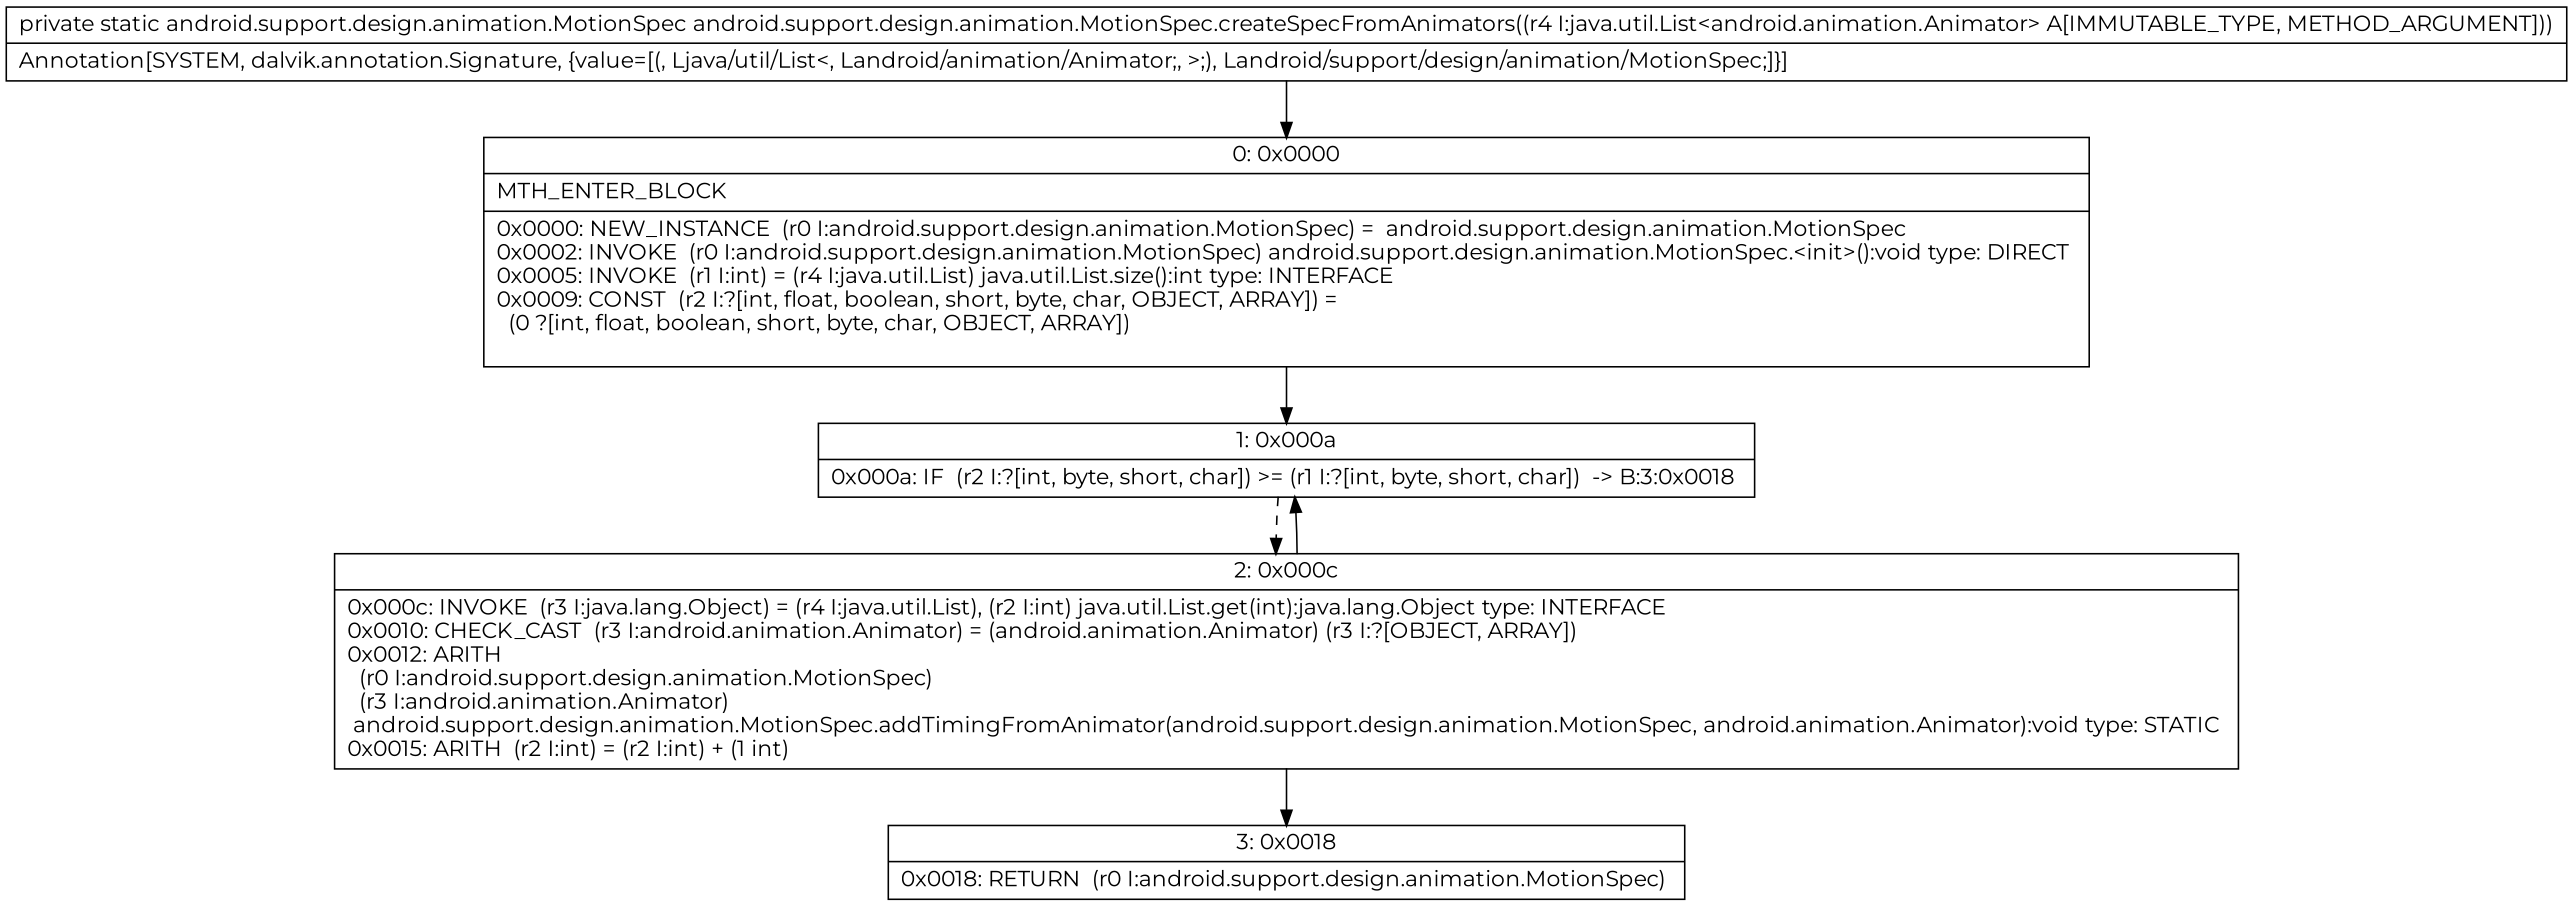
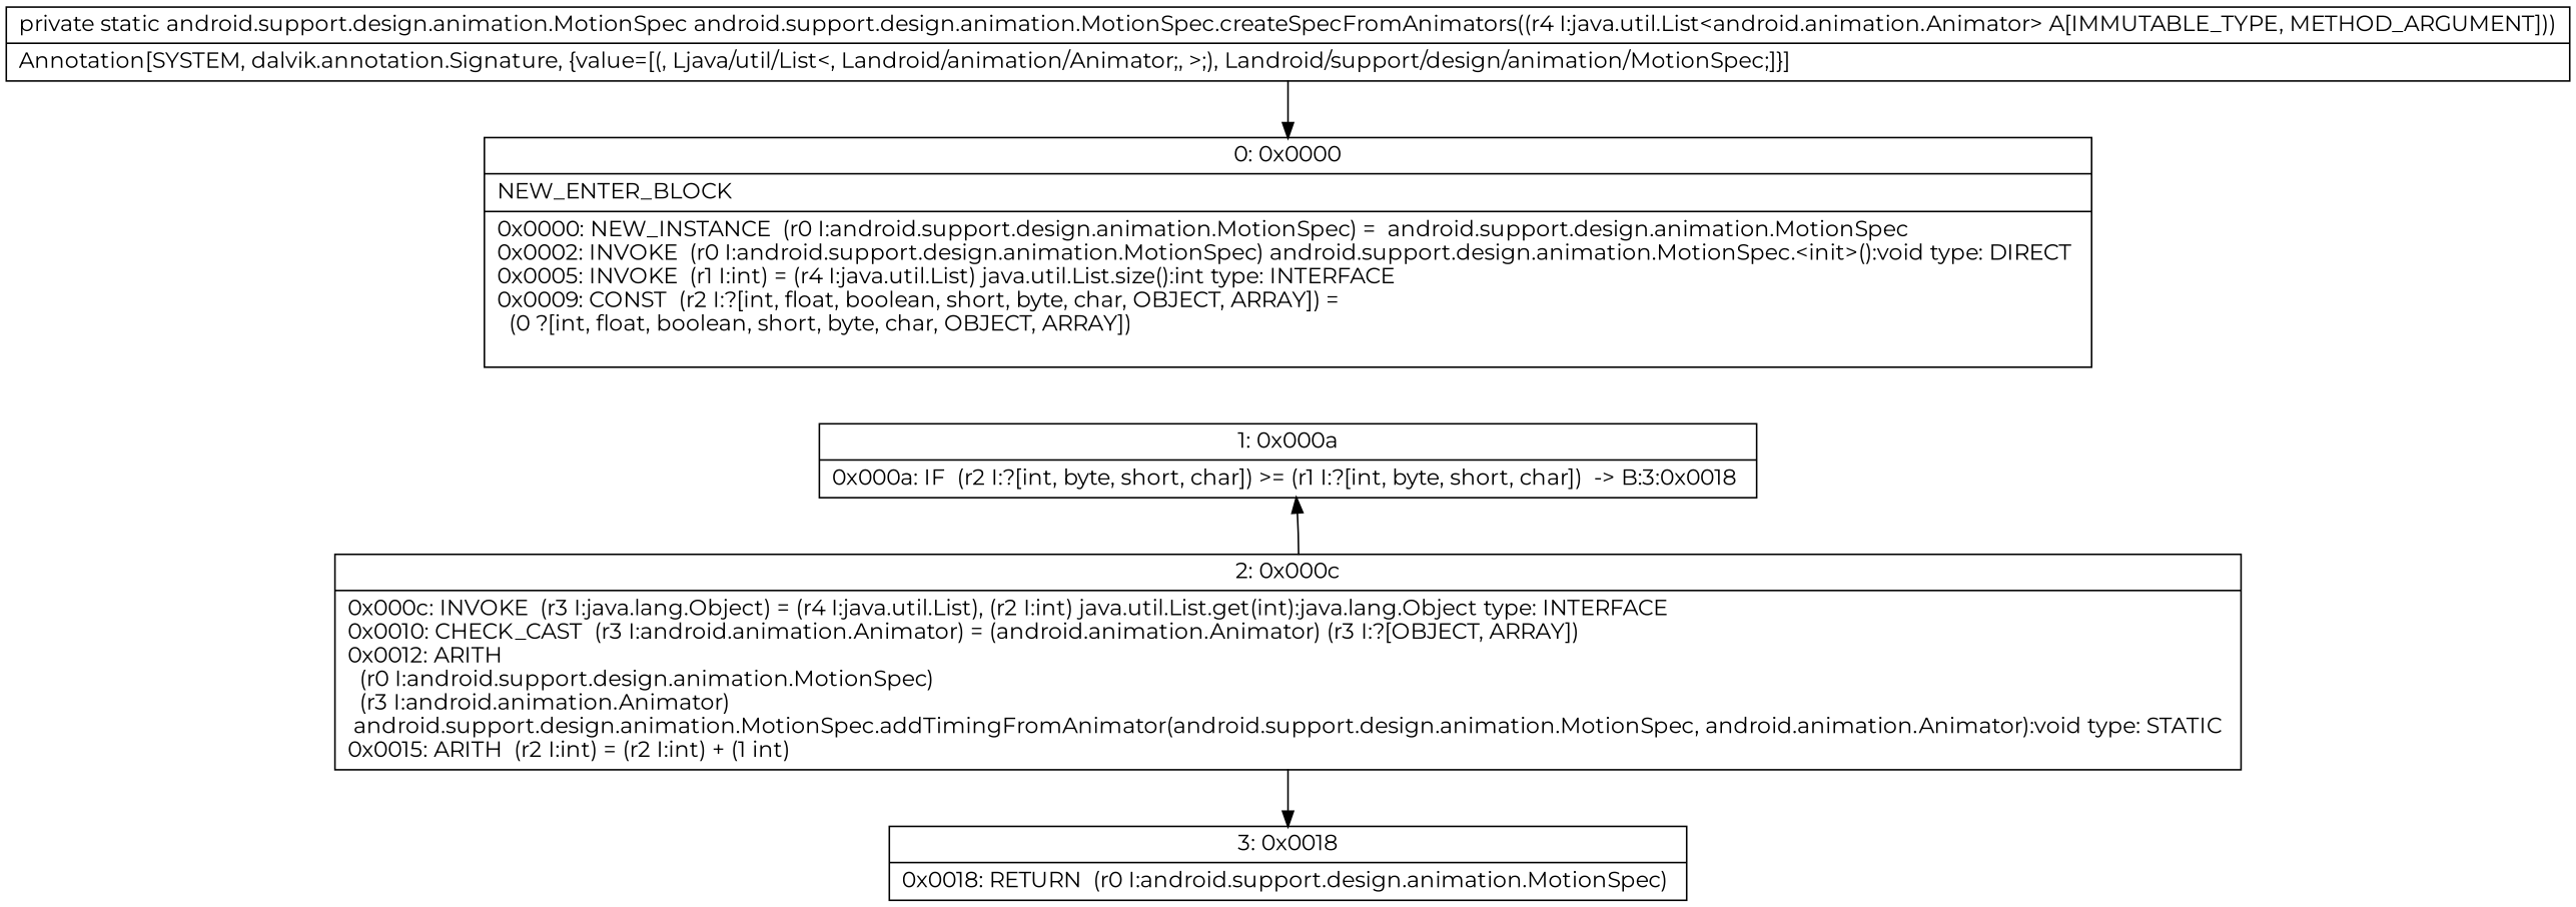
  digraph {
    fontname=Montserrat
    node [fontname=Montserrat shape=record]
    edge [fontname=Montserrat]
-   n1 [label="{0\:\ 0x0000|MTH_ENTER_BLOCK\l|0x0000: NEW_INSTANCE  (r0 I:android.support.design.animation.MotionSpec) =  android.support.design.animation.MotionSpec \l0x0002: INVOKE  (r0 I:android.support.design.animation.MotionSpec) android.support.design.animation.MotionSpec.\<init\>():void type: DIRECT \l0x0005: INVOKE  (r1 I:int) = (r4 I:java.util.List) java.util.List.size():int type: INTERFACE \l0x0009: CONST  (r2 I:?[int, float, boolean, short, byte, char, OBJECT, ARRAY]) = \l  (0 ?[int, float, boolean, short, byte, char, OBJECT, ARRAY])\l \l}"]
+   n1 [label="{0\:\ 0x0000|NEW_ENTER_BLOCK\l|0x0000: NEW_INSTANCE  (r0 I:android.support.design.animation.MotionSpec) =  android.support.design.animation.MotionSpec \l0x0002: INVOKE  (r0 I:android.support.design.animation.MotionSpec) android.support.design.animation.MotionSpec.\<init\>():void type: DIRECT \l0x0005: INVOKE  (r1 I:int) = (r4 I:java.util.List) java.util.List.size():int type: INTERFACE \l0x0009: CONST  (r2 I:?[int, float, boolean, short, byte, char, OBJECT, ARRAY]) = \l  (0 ?[int, float, boolean, short, byte, char, OBJECT, ARRAY])\l \l}"]
    n2 [label="{1\:\ 0x000a|0x000a: IF  (r2 I:?[int, byte, short, char]) \>= (r1 I:?[int, byte, short, char])  \-\> B:3:0x0018 \l}"]
    n3 [label="{2\:\ 0x000c|0x000c: INVOKE  (r3 I:java.lang.Object) = (r4 I:java.util.List), (r2 I:int) java.util.List.get(int):java.lang.Object type: INTERFACE \l0x0010: CHECK_CAST  (r3 I:android.animation.Animator) = (android.animation.Animator) (r3 I:?[OBJECT, ARRAY]) \l0x0012: ARITH  \l  (r0 I:android.support.design.animation.MotionSpec)\l  (r3 I:android.animation.Animator)\l android.support.design.animation.MotionSpec.addTimingFromAnimator(android.support.design.animation.MotionSpec, android.animation.Animator):void type: STATIC \l0x0015: ARITH  (r2 I:int) = (r2 I:int) + (1 int) \l}"]
    n4 [label="{3\:\ 0x0018|0x0018: RETURN  (r0 I:android.support.design.animation.MotionSpec) \l}"]
    n5 [label="{private static android.support.design.animation.MotionSpec android.support.design.animation.MotionSpec.createSpecFromAnimators((r4 I:java.util.List\<android.animation.Animator\> A[IMMUTABLE_TYPE, METHOD_ARGUMENT]))  | Annotation[SYSTEM, dalvik.annotation.Signature, \{value=[(, Ljava\/util\/List\<, Landroid\/animation\/Animator;, \>;), Landroid\/support\/design\/animation\/MotionSpec;]\}]\l}"]
-   n1 -> n2
-   n2 -> n3 [style=dashed]
    n3 -> n2
    n3 -> n4
    n5 -> n1
  }
